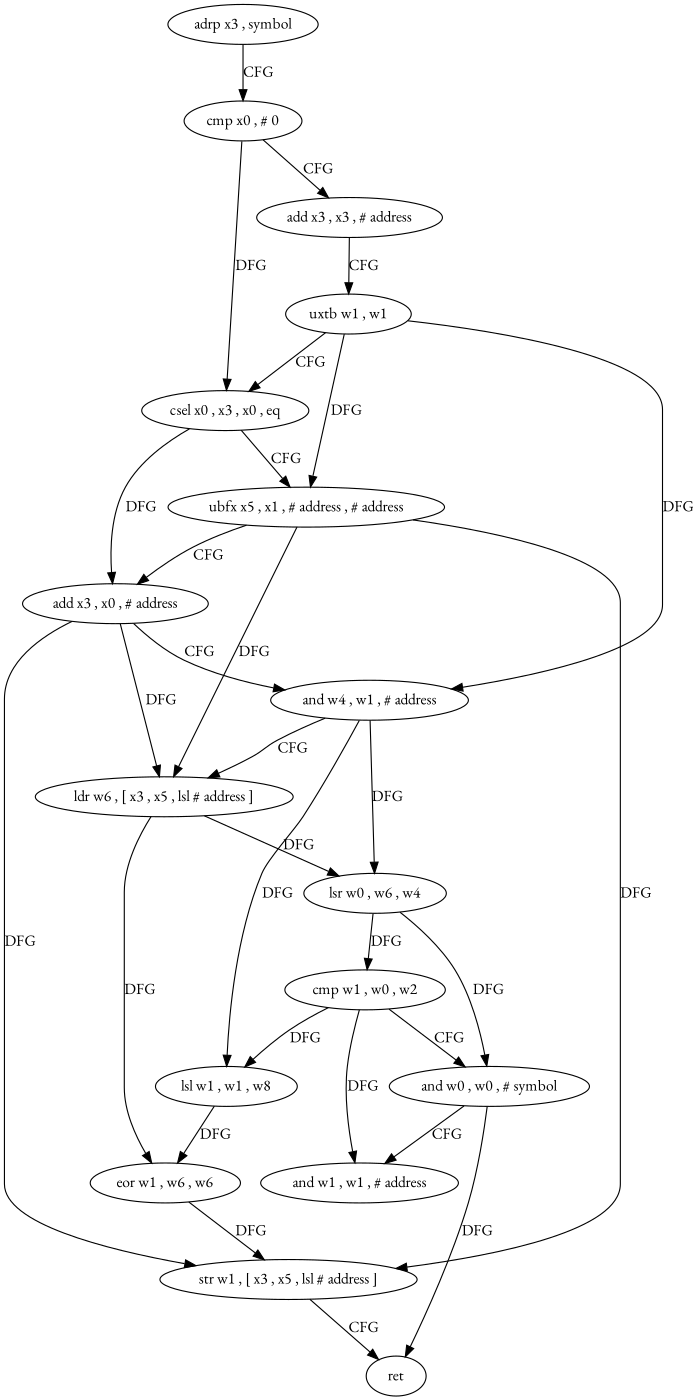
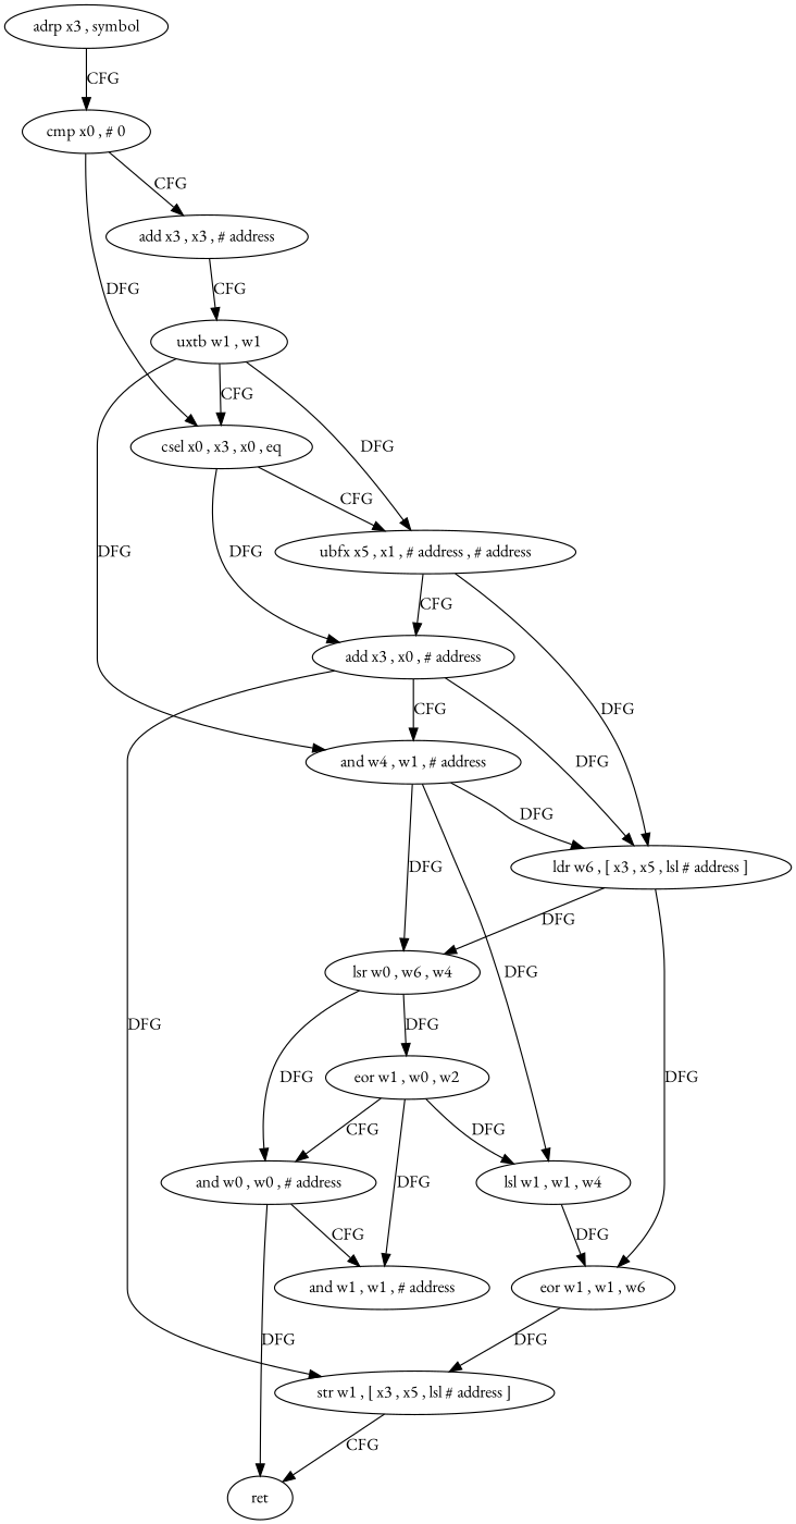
  digraph {
    fontname="EB Garamond"
    node [fontname="EB Garamond"]
    edge [fontname="EB Garamond"]
    n1 [label="adrp x3 , symbol"]
    n2 [label="cmp x0 , # 0"]
    n3 [label="add x3 , x3 , # address"]
    n4 [label="csel x0 , x3 , x0 , eq"]
    n5 [label="uxtb w1 , w1"]
    n6 [label="ubfx x5 , x1 , # address , # address"]
    n7 [label="add x3 , x0 , # address"]
    n8 [label="and w4 , w1 , # address"]
    n9 [label="ldr w6 , [ x3 , x5 , lsl # address ]"]
    n10 [label="str w1 , [ x3 , x5 , lsl # address ]"]
    n11 [label="lsr w0 , w6 , w4"]
-   n12 [label="lsl w1 , w1 , w8"]
-   n13 [label="eor w1 , w6 , w6"]
+   n12 [label="lsl w1 , w1 , w4"]
+   n13 [label="eor w1 , w1 , w6"]
    n14 [label=ret]
-   n15 [label="cmp w1 , w0 , w2"]
-   n16 [label="and w0 , w0 , # symbol"]
+   n15 [label="eor w1 , w0 , w2"]
+   n16 [label="and w0 , w0 , # address"]
    n17 [label="and w1 , w1 , # address"]
    n1 -> n2 [label=CFG]
    n2 -> n3 [label=CFG]
    n2 -> n4 [label=DFG]
    n3 -> n5 [label=CFG]
    n4 -> n6 [label=CFG]
    n4 -> n7 [label=DFG]
    n5 -> n4 [label=CFG]
    n5 -> n6 [label=DFG]
    n5 -> n8 [label=DFG]
    n6 -> n7 [label=CFG]
    n6 -> n9 [label=DFG]
-   n6 -> n10 [label=DFG]
    n7 -> n8 [label=CFG]
    n7 -> n9 [label=DFG]
    n7 -> n10 [label=DFG]
-   n8 -> n9 [label=CFG]
+   n8 -> n9 [label=DFG]
    n8 -> n11 [label=DFG]
    n8 -> n12 [label=DFG]
    n9 -> n11 [label=DFG]
    n9 -> n13 [label=DFG]
    n10 -> n14 [label=CFG]
    n11 -> n15 [label=DFG]
    n11 -> n16 [label=DFG]
    n12 -> n13 [label=DFG]
    n13 -> n10 [label=DFG]
    n15 -> n12 [label=DFG]
    n15 -> n16 [label=CFG]
    n15 -> n17 [label=DFG]
    n16 -> n14 [label=DFG]
    n16 -> n17 [label=CFG]
  }
